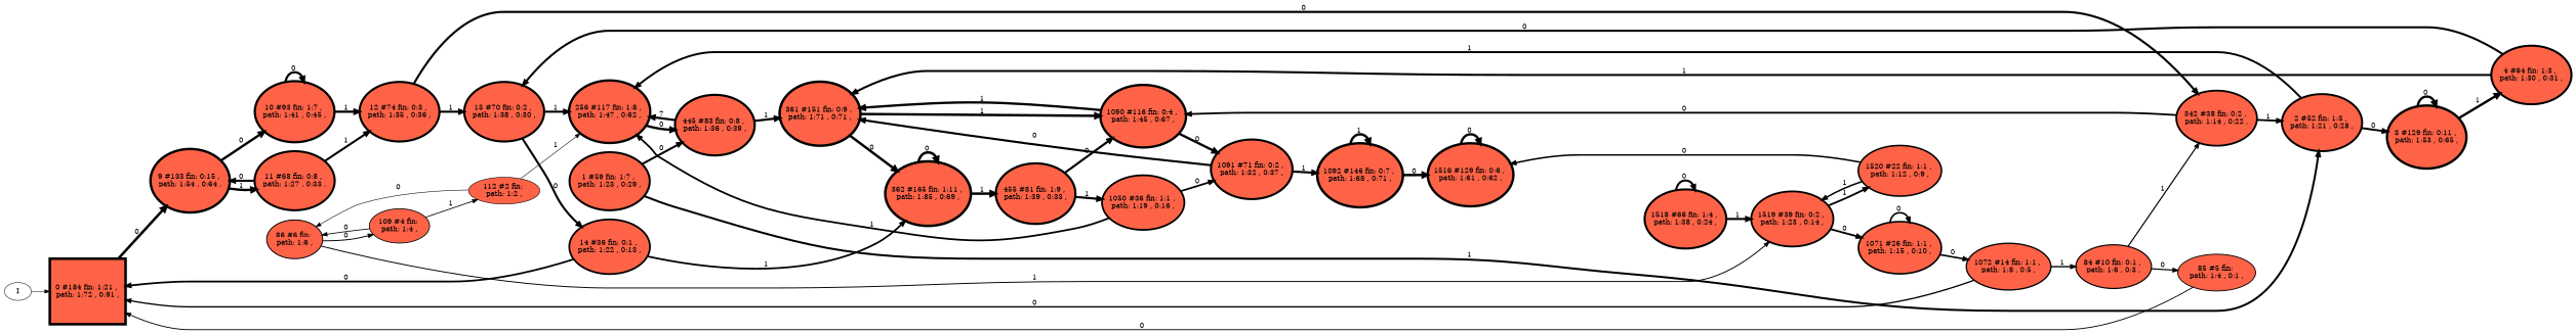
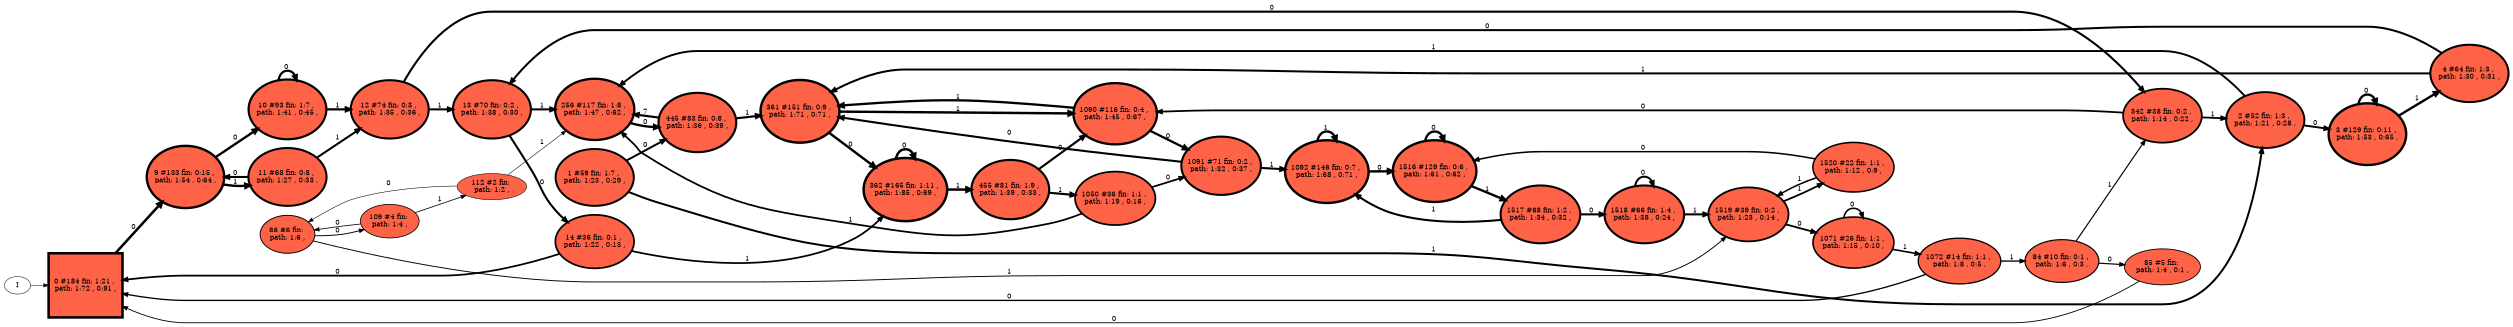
  digraph {
    rankdir=LR
    node [fillcolor=tomato penwidth=4.23411 style=filled]
    edge [penwidth=4.23411]
    n1 [height=1.82783 label="0 #184 fin: 1:21 , \n path: 1:72 , 0:91 , " penwidth=5.22036 shape=box width=1.82783]
    n2 [height=1.77459 label="9 #133 fin: 0:15 , \n path: 1:54 , 0:64 , " penwidth=4.89784 width=1.77459]
    n3 [height=1.62813 label="1 #59 fin: 1:7 , \n path: 1:23 , 0:29 , " penwidth=4.09434 width=1.62813]
    n4 [height=1.60348 label="2 #52 fin: 1:3 , \n path: 1:21 , 0:28 , " penwidth=3.97029 width=1.60348]
    n5 [height=1.69209 label="445 #83 fin: 0:8 , \n path: 1:36 , 0:39 , " penwidth=4.43082 width=1.69209]
    n6 [height=1.6552 label="11 #68 fin: 0:8 , \n path: 1:27 , 0:33 , " width=1.6552]
    n7 [height=1.71259 label="10 #93 fin: 1:7 , \n path: 1:41 , 0:45 , " penwidth=4.54329 width=1.71259]
    I [fillcolor="" penwidth="" style=""]
    n9 [height=1.75279 label="256 #117 fin: 1:8 , \n path: 1:47 , 0:62 , " penwidth=4.77068 width=1.75279]
    n10 [height=1.76943 label="3 #129 fin: 0:11 , \n path: 1:53 , 0:65 , " penwidth=4.86753 width=1.76943]
    n11 [height=1.79573 label="361 #151 fin: 0:9 , \n path: 1:71 , 0:71 , " penwidth=5.02388 width=1.79573]
    n12 [height=1.671 label="12 #74 fin: 0:3 , \n path: 1:35 , 0:36 , " penwidth=4.31749 width=1.671]
    n13 [height=1.64372 label="4 #64 fin: 1:3 , \n path: 1:30 , 0:31 , " penwidth=4.17439 width=1.64372]
    n14 [height=1.75131 label="1090 #116 fin: 0:4 , \n path: 1:45 , 0:67 , " penwidth=4.76217 width=1.75131]
    n15 [height=1.81025 label="362 #165 fin: 1:11 , \n path: 1:85 , 0:69 , " penwidth=5.11199 width=1.81025]
    n16 [height=1.66064 label="13 #70 fin: 0:2 , \n path: 1:38 , 0:30 , " penwidth=4.26268 width=1.66064]
    n17 [height=1.53978 label="342 #38 fin: 0:2 , \n path: 1:14 , 0:22 , " penwidth=3.66356 width=1.53978]
    n18 [height=1.52843 label="14 #36 fin: 0:1 , \n path: 1:22 , 0:13 , " penwidth=3.61092 width=1.52843]
    n19 [height=1.66329 label="1091 #71 fin: 0:2 , \n path: 1:32 , 0:37 , " penwidth=4.27667 width=1.66329]
    n20 [height=1.68764 label="455 #81 fin: 1:9 , \n path: 1:39 , 0:33 , " penwidth=4.40672 width=1.68764]
    n21 [height=1.79016 label="1092 #146 fin: 0:7 , \n path: 1:68 , 0:71 , " penwidth=4.99043 width=1.79016]
    n22 [height=1.52843 label="1050 #36 fin: 1:1 , \n path: 1:19 , 0:16 , " penwidth=3.61092 width=1.52843]
    n23 [height=1.76943 label="1516 #129 fin: 0:6 , \n path: 1:61 , 0:62 , " penwidth=4.86753 width=1.76943]
+   n24 [height=1.6552 label="1517 #68 fin: 1:2 , \n path: 1:34 , 0:32 , " width=1.6552]
    n25 [height=1.64956 label="1518 #66 fin: 1:4 , \n path: 1:38 , 0:24 , " penwidth=4.20469 width=1.64956]
    n26 [height=1.54519 label="1519 #39 fin: 0:2 , \n path: 1:23 , 0:14 , " penwidth=3.68888 width=1.54519]
    n27 [height=1.41961 label="1520 #22 fin: 1:1 , \n path: 1:12 , 0:9 , " penwidth=3.13549 width=1.41961]
    n28 [height=1.45765 label="1071 #26 fin: 1:1 , \n path: 1:15 , 0:10 , " penwidth=3.29584 width=1.45765]
    n29 [height=1.31051 label="1072 #14 fin: 1:1 , \n path: 1:8 , 0:5 , " penwidth=2.70805 width=1.31051]
    n30 [height=1.22316 label="84 #10 fin: 0:1 , \n path: 1:6 , 0:3 , " penwidth=2.3979 width=1.22316]
    n31 [height=1.02667 label="85 #5 fin: \n path: 1:4 , 0:1 , " penwidth=1.79176 width=1.02667]
    n32 [height=1.08042 label="86 #6 fin: \n path: 1:6 , " penwidth=1.94591 width=1.08042]
    n33 [height=0.959135 label="109 #4 fin: \n path: 1:4 , " penwidth=1.60944 width=0.959135]
    n34 [height=0.741276 label="112 #2 fin: \n path: 1:2 , " penwidth=1.09861 width=0.741276]
    n1 -> n2 [label="0 " penwidth=5.22036]
    n2 -> n6 [label="1 " penwidth=4.89784]
    n2 -> n7 [label="0 " penwidth=4.89784]
    n3 -> n4 [label="1 " penwidth=4.09434]
    n3 -> n5 [label="0 " penwidth=4.09434]
    n4 -> n9 [label="1 " penwidth=3.97029]
    n4 -> n10 [label="0 " penwidth=3.97029]
    n5 -> n9 [label="7 " penwidth=4.43082]
    n5 -> n11 [label="1 " penwidth=4.43082]
    n6 -> n2 [label="0 "]
    n6 -> n12 [label="1 "]
    n7 -> n7 [label="0 " penwidth=4.54329]
    n7 -> n12 [label="1 " penwidth=4.54329]
    I -> n1 [penwidth=""]
    n9 -> n5 [label="0 " penwidth=4.77068]
    n10 -> n10 [label="0 " penwidth=4.86753]
    n10 -> n13 [label="1 " penwidth=4.86753]
    n11 -> n14 [label="1 " penwidth=5.02388]
    n11 -> n15 [label="0 " penwidth=5.02388]
    n12 -> n16 [label="1 " penwidth=4.31749]
    n12 -> n17 [label="0 " penwidth=4.31749]
    n13 -> n11 [label="1 " penwidth=4.17439]
    n13 -> n16 [label="0 " penwidth=4.17439]
    n14 -> n11 [label="1 " penwidth=4.76217]
    n14 -> n19 [label="0 " penwidth=4.76217]
    n15 -> n15 [label="0 " penwidth=5.11199]
    n15 -> n20 [label="1 " penwidth=5.11199]
    n16 -> n9 [label="1 " penwidth=4.26268]
    n16 -> n18 [label="0 " penwidth=4.26268]
    n17 -> n4 [label="1 " penwidth=3.66356]
    n17 -> n14 [label="0 " penwidth=3.66356]
    n18 -> n1 [label="0 " penwidth=3.61092]
    n18 -> n15 [label="1 " penwidth=3.61092]
    n19 -> n11 [label="0 " penwidth=4.27667]
    n19 -> n21 [label="1 " penwidth=4.27667]
    n20 -> n14 [label="0 " penwidth=4.40672]
    n20 -> n22 [label="1 " penwidth=4.40672]
    n21 -> n21 [label="1 " penwidth=4.99043]
    n21 -> n23 [label="0 " penwidth=4.99043]
    n22 -> n9 [label="1 " penwidth=3.61092]
    n22 -> n19 [label="0 " penwidth=3.61092]
    n23 -> n23 [label="0 " penwidth=4.86753]
+   n23 -> n24 [label="1 " penwidth=4.86753]
+   n24 -> n21 [label="1 "]
+   n24 -> n25 [label="0 "]
    n25 -> n25 [label="0 " penwidth=4.20469]
    n25 -> n26 [label="1 " penwidth=4.20469]
    n26 -> n27 [label="1 " penwidth=3.68888]
    n26 -> n28 [label="0 " penwidth=3.68888]
    n27 -> n23 [label="0 " penwidth=3.13549]
    n27 -> n26 [label="1 " penwidth=3.13549]
    n28 -> n28 [label="0 " penwidth=3.29584]
-   n28 -> n29 [label="0 " penwidth=3.29584]
+   n28 -> n29 [label="1 " penwidth=3.29584]
    n29 -> n1 [label="0 " penwidth=2.70805]
    n29 -> n30 [label="1 " penwidth=2.70805]
    n30 -> n17 [label="1 " penwidth=2.3979]
    n30 -> n31 [label="0 " penwidth=2.3979]
    n31 -> n1 [label="0 " penwidth=1.79176]
    n32 -> n26 [label="1 " penwidth=1.94591]
    n32 -> n33 [label="0 " penwidth=1.94591]
    n33 -> n32 [label="0 " penwidth=1.60944]
    n33 -> n34 [label="1 " penwidth=1.60944]
    n34 -> n9 [label="1 " penwidth=1.09861]
    n34 -> n32 [label="0 " penwidth=1.09861]
  }
